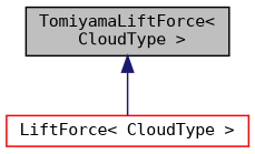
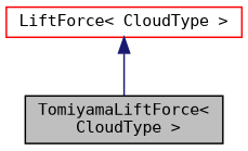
  digraph {
    fontname="DejaVu Sans Mono"
    node [fontname="DejaVu Sans Mono" fontsize=10 shape=record]
    n1 [color=black fillcolor=grey75 fontcolor=black height=0.2 label="TomiyamaLiftForce\<\l CloudType \>" style=filled width=0.4]
    n2 [color=red height=0.2 label="LiftForce\< CloudType \>" width=0.4]
-   n1 -> n2 [color=midnightblue dir=back fontname="DejaVu Sans Mono" fontsize=10 labelfontname=FreeSans labelfontsize=10 style=solid]
+   n2 -> n1 [color=midnightblue dir=back fontname="DejaVu Sans Mono" fontsize=10 labelfontname=FreeSans labelfontsize=10 style=solid]
  }
